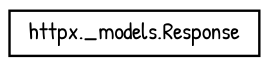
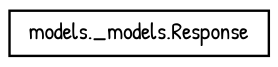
  digraph {
    rankdir=LR
    fontname="Patrick Hand"
-   n1 [color=black fillcolor=white fontname="Patrick Hand" fontsize=10 height=0.2 label="httpx._models.Response" shape=record style=filled width=0.4]
+   n1 [color=black fillcolor=white fontname="Patrick Hand" fontsize=10 height=0.2 label="models._models.Response" shape=record style=filled width=0.4]
  }
